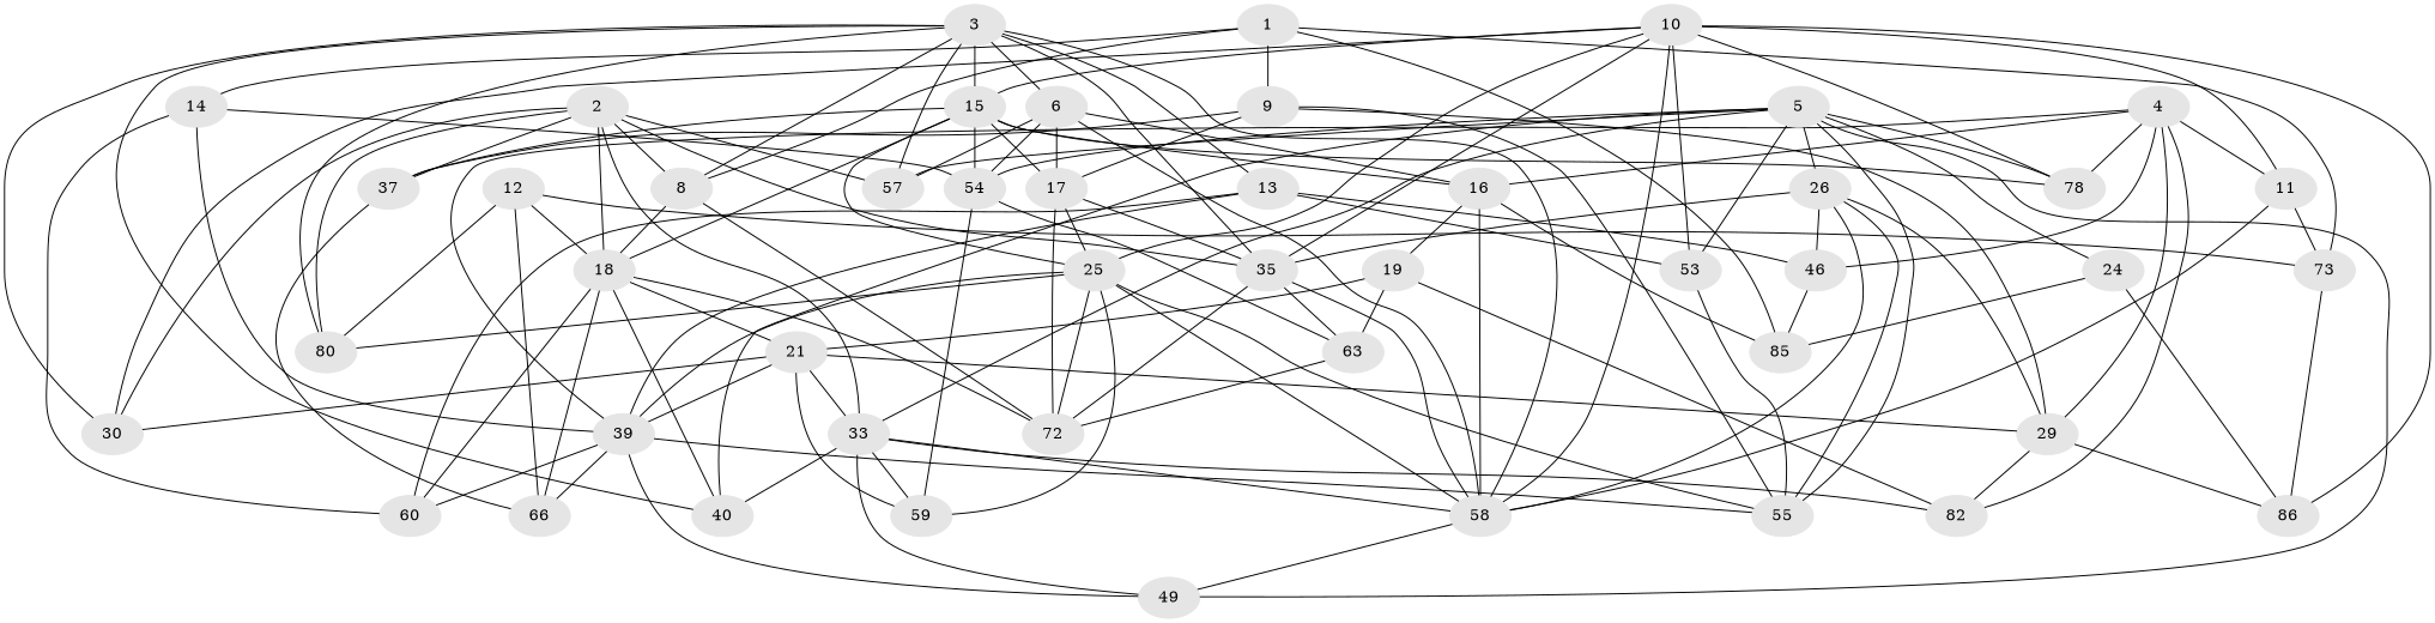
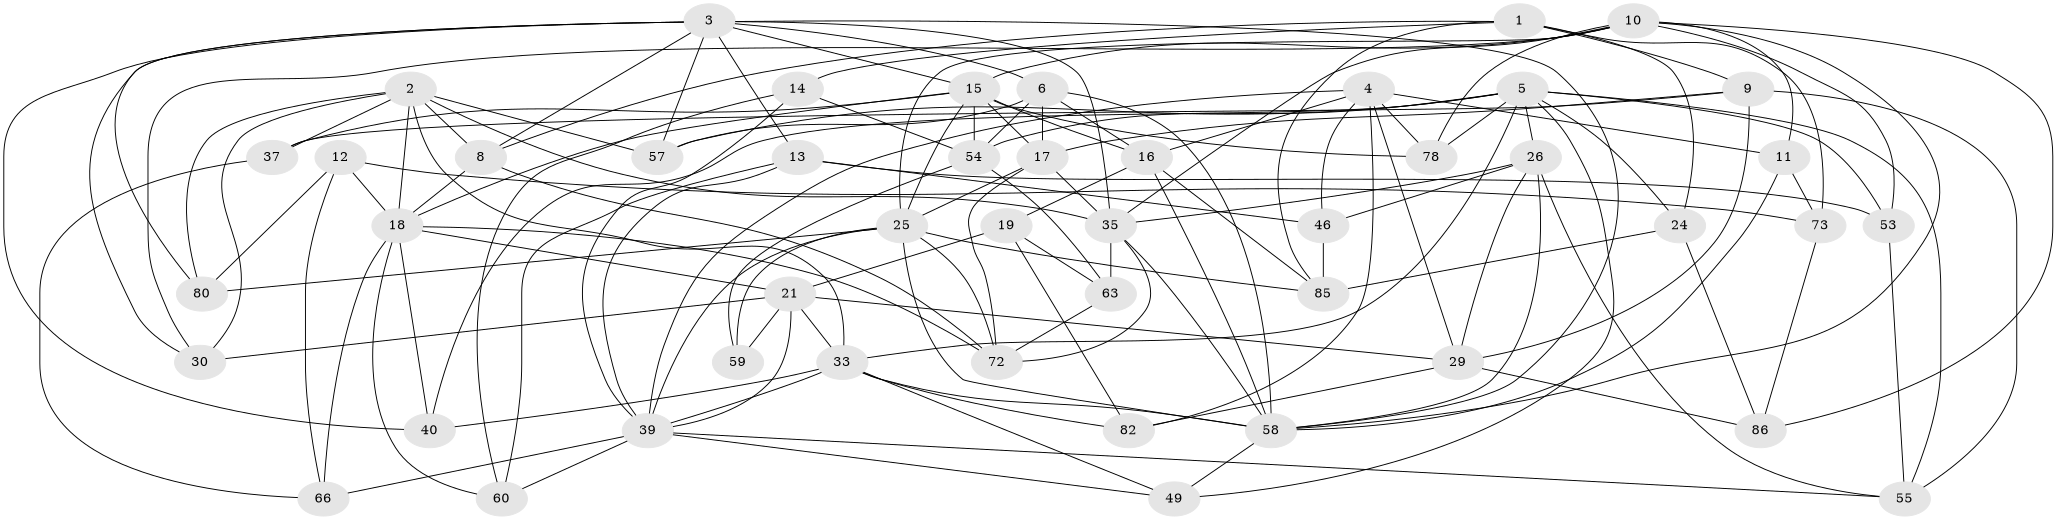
  graph {
    node [color=gray90 style=filled]
    1 [super="+36"]
    8 [super="+34"]
    9 [super="+83"]
    14
    24
    73
    n7 [label=85]
    18 [super="+93+47+70"]
    72 [super="+79"]
    37
    17 [super="+28+20"]
    29 [super="+31"]
    55 [super="+91"]
    39 [super="+88+65+51"]
    54 [super="+61"]
    60
    86
    2 [super="+71+74"]
    30
    33 [super="+75+42"]
    35 [super="+56"]
    57
    80
    40
    66
    21 [super="+87+27"]
    n27 [label=58 super="+85+44"]
    n28 [label=82]
    49
    63
    3 [super="+67+7+22"]
    6 [super="+45"]
    13 [super="+32"]
    15 [super="+48"]
    16 [super="+76"]
    46
    53
    78
    25 [super="+50+69+77"]
    4 [super="+43+23"]
    11 [super="+84"]
    19
    5 [super="+95+41"]
    26 [super="+90"]
    59
    10 [super="+62+58"]
    12
    1 -- 8
    1 -- 9
    1 -- 14
+   1 -- 24
    1 -- 73
    1 -- n7
    8 -- 18 [weight=2]
    8 -- 72
    9 -- 37
    9 -- 17 [weight=2]
    9 -- 29
    9 -- 55
    14 -- 39
    14 -- 54
    14 -- 60
    24 -- n7
    24 -- 86
    73 -- 86
    18 -- 72
    18 -- 60
    18 -- 40
    18 -- 66
    18 -- 21
    37 -- 66
    17 -- 72
    17 -- 35
    17 -- 25 [weight=2]
    29 -- 86
    29 -- n28
    39 -- 55
    39 -- 60
    39 -- 66
    39 -- 49
    54 -- 63
    54 -- 59
    2 -- 8
    2 -- 18
    2 -- 37
    2 -- 30
    2 -- 33
    2 -- 35
    2 -- 57
    2 -- 80
-   33 -- 59
+   33 -- 39
    33 -- 40
    33 -- n27
    33 -- n28
    33 -- 49
    35 -- 72
    35 -- n27
    35 -- 63
    21 -- 29
    21 -- 39
    21 -- 30
    21 -- 33
    21 -- 59 [weight=2]
    n27 -- 49
    63 -- 72
    3 -- 8
    3 -- 30
    3 -- 35
    3 -- 57
    3 -- 80
    3 -- 40
    3 -- n27
    3 -- 6
    3 -- 13 [weight=2]
    3 -- 15
    6 -- 17
    6 -- 54
    6 -- 57
    6 -- n27
    6 -- 16
    13 -- 39
    13 -- 60
    13 -- 46
    13 -- 53
    15 -- 18
    15 -- 37
    15 -- 17
    15 -- 54
    15 -- 16
    15 -- 78
    15 -- 25
    16 -- n7
    16 -- n27
    16 -- 19
    46 -- n7
    53 -- 55
    25 -- 72
-   25 -- 55
+   25 -- n7
    25 -- 39
    25 -- 80
    25 -- n27
    25 -- 59
    4 -- 29
    4 -- 39
    4 -- n28
    4 -- 16
    4 -- 46
    4 -- 78
    4 -- 11 [weight=2]
    11 -- 73
    11 -- n27
    19 -- 21
    19 -- n28
    19 -- 63
    5 -- 24
    5 -- 55
    5 -- 54
    5 -- 33
    5 -- 57
    5 -- 40
    5 -- 49
    5 -- 53
    5 -- 78
    5 -- 26
    26 -- 29
    26 -- 55
    26 -- 35
    26 -- n27
    26 -- 46
    10 -- 86
    10 -- 30
    10 -- 35
    10 -- n27
    10 -- 15
    10 -- 53
    10 -- 78
    10 -- 25
    10 -- 11 [weight=2]
    12 -- 73
    12 -- 18
    12 -- 80
    12 -- 66
  }
